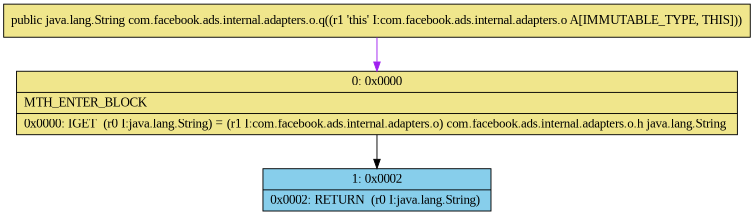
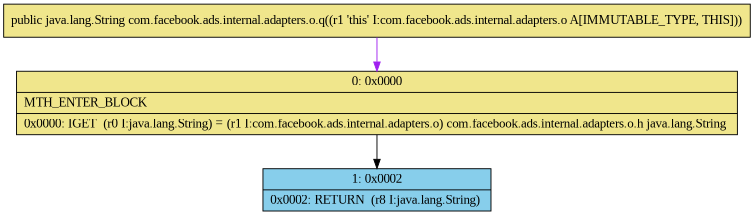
  digraph {
    fontname="Liberation Serif"
    node [shape=record style=filled fillcolor=khaki fontname="Liberation Serif"]
    edge [fontname="Liberation Serif"]
    n1 [label="{0\:\ 0x0000|MTH_ENTER_BLOCK\l|0x0000: IGET  (r0 I:java.lang.String) = (r1 I:com.facebook.ads.internal.adapters.o) com.facebook.ads.internal.adapters.o.h java.lang.String \l}"]
-   n2 [label="{1\:\ 0x0002|0x0002: RETURN  (r0 I:java.lang.String) \l}" fillcolor=skyblue]
+   n2 [label="{1\:\ 0x0002|0x0002: RETURN  (r8 I:java.lang.String) \l}" fillcolor=skyblue]
    n3 [label="{public java.lang.String com.facebook.ads.internal.adapters.o.q((r1 'this' I:com.facebook.ads.internal.adapters.o A[IMMUTABLE_TYPE, THIS])) }"]
    n1 -> n2 [color=black]
    n3 -> n1 [color=purple]
  }
